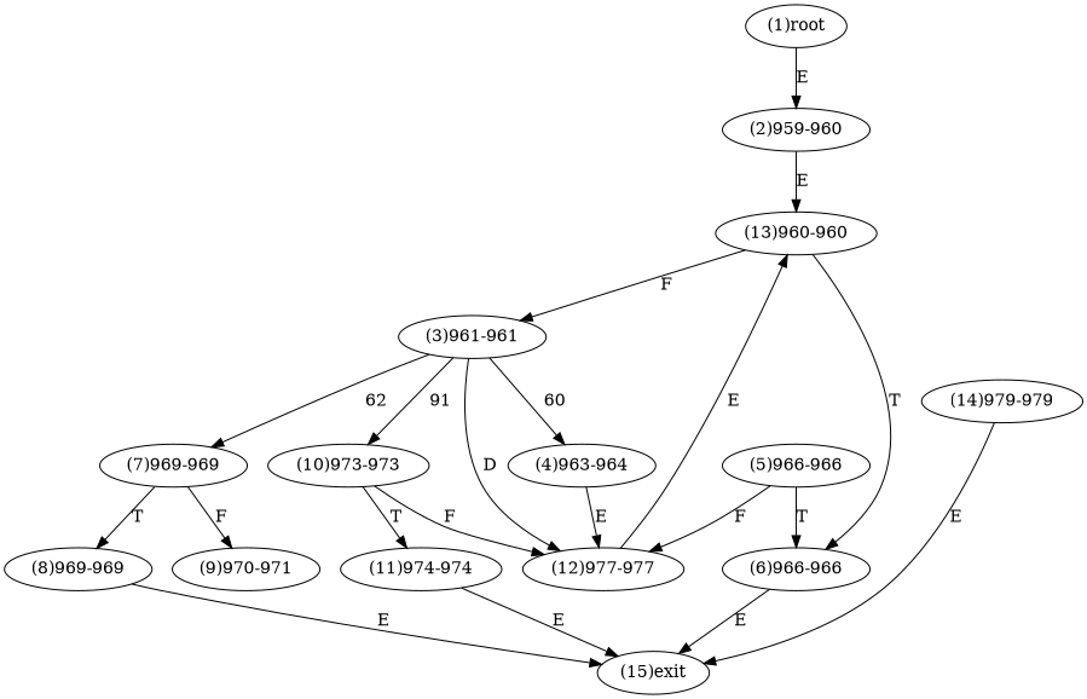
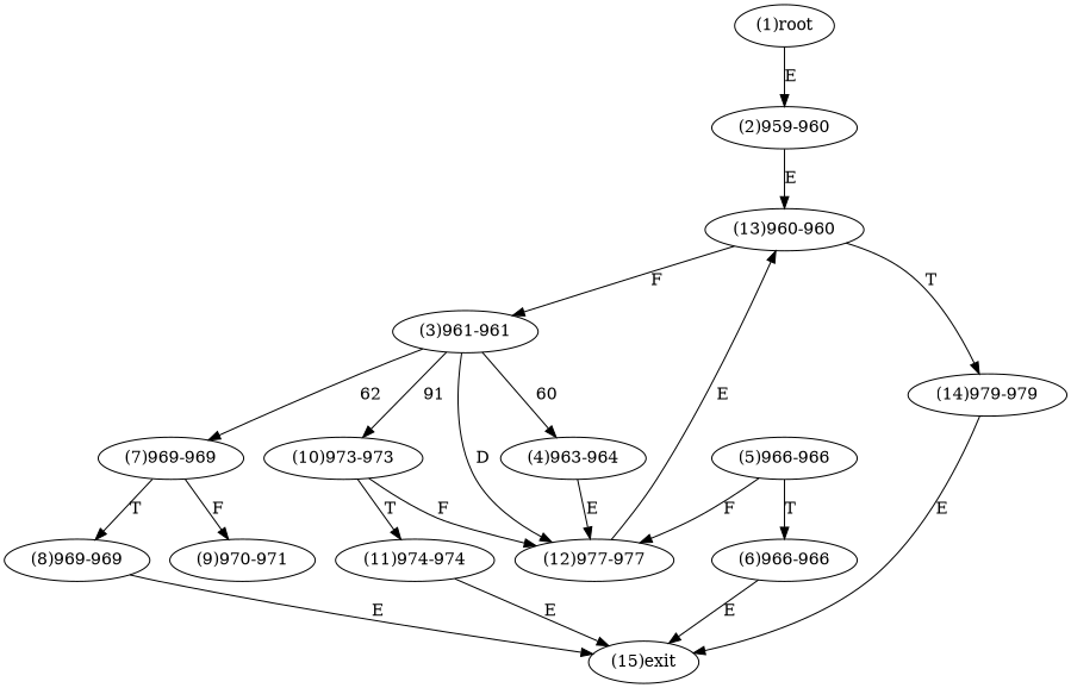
  digraph {
    n1 [label="(1)root"]
    n2 [label="(2)959-960"]
    n3 [label="(13)960-960"]
    n4 [label="(3)961-961"]
    n5 [label="(14)979-979"]
    n6 [label="(4)963-964"]
    n7 [label="(7)969-969"]
    n8 [label="(10)973-973"]
    n9 [label="(12)977-977"]
    n10 [label="(5)966-966"]
    n11 [label="(6)966-966"]
    n12 [label="(8)969-969"]
    n13 [label="(9)970-971"]
    n14 [label="(11)974-974"]
    n15 [label="(15)exit"]
    n1 -> n2 [label=E]
    n2 -> n3 [label=E]
    n3 -> n4 [label=F]
-   n3 -> n11 [label=T]
+   n3 -> n5 [label=T]
    n4 -> n6 [label=60]
    n4 -> n7 [label=62]
    n4 -> n8 [label=91]
    n4 -> n9 [label=D]
    n5 -> n15 [label=E]
    n6 -> n9 [label=E]
    n7 -> n12 [label=T]
    n7 -> n13 [label=F]
    n8 -> n9 [label=F]
    n8 -> n14 [label=T]
    n9 -> n3 [label=E]
    n10 -> n9 [label=F]
    n10 -> n11 [label=T]
    n11 -> n15 [label=E]
    n12 -> n15 [label=E]
    n14 -> n15 [label=E]
  }
